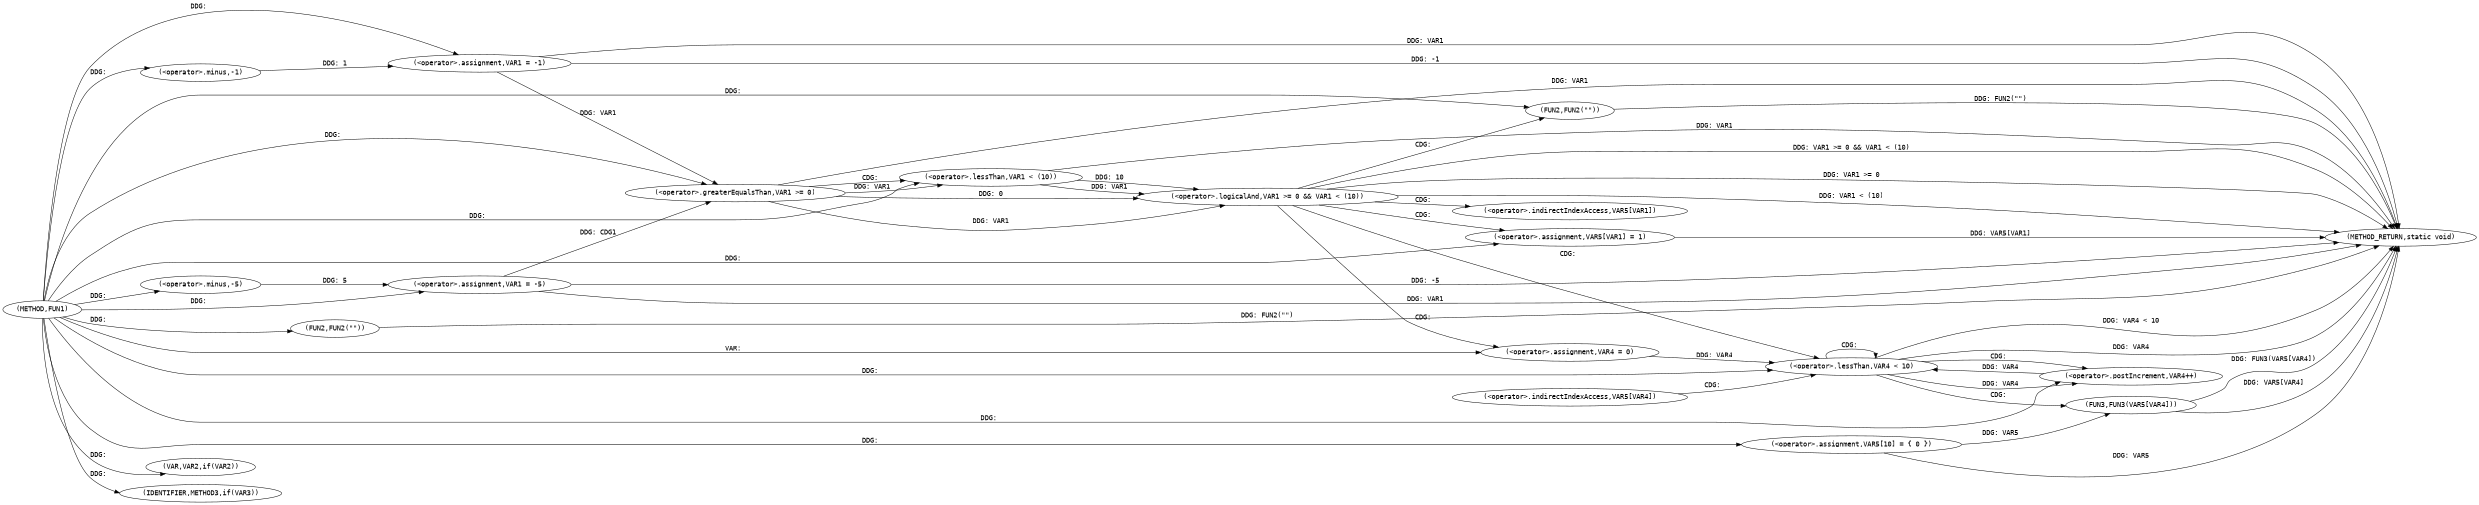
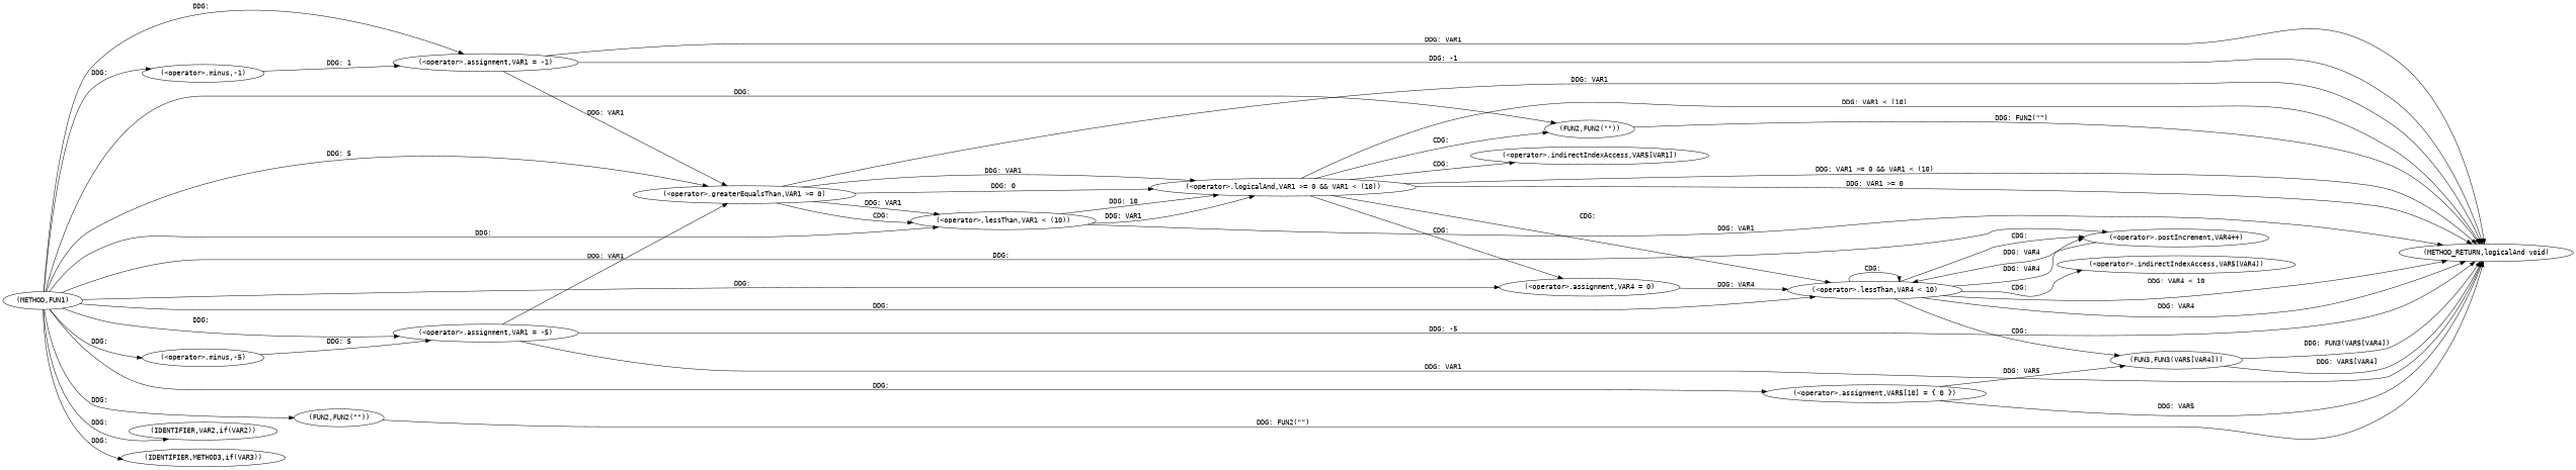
  digraph {
    fontname="DejaVu Sans Mono"
    rankdir=LR
    node [fontname="DejaVu Sans Mono"]
    edge [fontname="DejaVu Sans Mono"]
    n1 [label="(METHOD,FUN1)"]
    n2 [label="(<operator>.assignment,VAR1 = -1)"]
    n3 [label="(<operator>.minus,-1)"]
-   n4 [label="(VAR,VAR2,if(VAR2))"]
+   n4 [label="(IDENTIFIER,VAR2,if(VAR2))"]
    n5 [label="(<operator>.assignment,VAR1 = -5)"]
    n6 [label="(<operator>.minus,-5)"]
    n7 [label="(IDENTIFIER,METHOD3,if(VAR3))"]
    n8 [label="(FUN2,FUN2(\"\"))"]
    n9 [label="(<operator>.assignment,VAR5[10] = { 0 })"]
    n10 [label="(<operator>.greaterEqualsThan,VAR1 >= 0)"]
    n11 [label="(<operator>.lessThan,VAR1 < (10))"]
-   n12 [label="(<operator>.assignment,VAR5[VAR1] = 1)"]
    n13 [label="(<operator>.assignment,VAR4 = 0)"]
    n14 [label="(<operator>.lessThan,VAR4 < 10)"]
    n15 [label="(<operator>.postIncrement,VAR4++)"]
    n16 [label="(FUN2,FUN2(\"\"))"]
-   n17 [label="(METHOD_RETURN,static void)"]
+   n17 [label="(METHOD_RETURN,logicalAnd void)"]
    n18 [label="(FUN3,FUN3(VAR5[VAR4]))"]
    n19 [label="(<operator>.logicalAnd,VAR1 >= 0 && VAR1 < (10))"]
    n20 [label="(<operator>.indirectIndexAccess,VAR5[VAR4])"]
    n21 [label="(<operator>.indirectIndexAccess,VAR5[VAR1])"]
    n1 -> n2 [label="DDG: "]
    n1 -> n3 [label="DDG: "]
    n1 -> n4 [label="DDG: "]
    n1 -> n5 [label="DDG: "]
    n1 -> n6 [label="DDG: "]
    n1 -> n7 [label="DDG: "]
    n1 -> n8 [label="DDG: "]
    n1 -> n9 [label="DDG: "]
-   n1 -> n10 [label="DDG: "]
+   n1 -> n10 [label="DDG: 5"]
    n1 -> n11 [label="DDG: "]
-   n1 -> n12 [label="DDG: "]
-   n1 -> n13 [label="VAR: "]
+   n1 -> n13 [label="DDG: "]
    n1 -> n14 [label="DDG: "]
    n1 -> n15 [label="DDG: "]
    n1 -> n16 [label="DDG: "]
    n2 -> n10 [label="DDG: VAR1"]
    n2 -> n17 [label="DDG: VAR1"]
    n2 -> n17 [label="DDG: -1"]
    n3 -> n2 [label="DDG: 1"]
-   n5 -> n10 [label="DDG: CDG1"]
+   n5 -> n10 [label="DDG: VAR1"]
    n5 -> n17 [label="DDG: -5"]
    n5 -> n17 [label="DDG: VAR1"]
    n6 -> n5 [label="DDG: 5"]
    n8 -> n17 [label="DDG: FUN2(\"\")"]
    n9 -> n17 [label="DDG: VAR5"]
    n9 -> n18 [label="DDG: VAR5"]
    n10 -> n11 [label="DDG: VAR1"]
    n10 -> n11 [label="CDG: "]
    n10 -> n17 [label="DDG: VAR1"]
    n10 -> n19 [label="DDG: VAR1"]
    n10 -> n19 [label="DDG: 0"]
    n11 -> n17 [label="DDG: VAR1"]
    n11 -> n19 [label="DDG: VAR1"]
    n11 -> n19 [label="DDG: 10"]
-   n12 -> n17 [label="DDG: VAR5[VAR1]"]
    n13 -> n14 [label="DDG: VAR4"]
    n14 -> n14 [label="CDG: "]
    n14 -> n15 [label="DDG: VAR4"]
    n14 -> n15 [label="CDG: "]
    n14 -> n17 [label="DDG: VAR4 < 10"]
    n14 -> n17 [label="DDG: VAR4"]
    n14 -> n18 [label="CDG: "]
-   n20 -> n14 [label="CDG: "]
+   n14 -> n20 [label="CDG: "]
    n15 -> n14 [label="DDG: VAR4"]
    n16 -> n17 [label="DDG: FUN2(\"\")"]
    n18 -> n17 [label="DDG: VAR5[VAR4]"]
    n18 -> n17 [label="DDG: FUN3(VAR5[VAR4])"]
-   n19 -> n12 [label="CDG: "]
    n19 -> n13 [label="CDG: "]
    n19 -> n14 [label="CDG: "]
    n19 -> n16 [label="CDG: "]
    n19 -> n17 [label="DDG: VAR1 >= 0 && VAR1 < (10)"]
    n19 -> n17 [label="DDG: VAR1 >= 0"]
    n19 -> n17 [label="DDG: VAR1 < (10)"]
    n19 -> n21 [label="CDG: "]
  }
